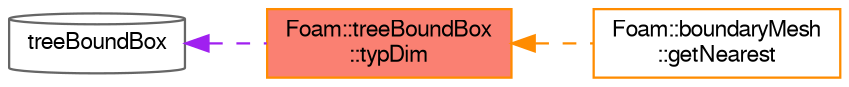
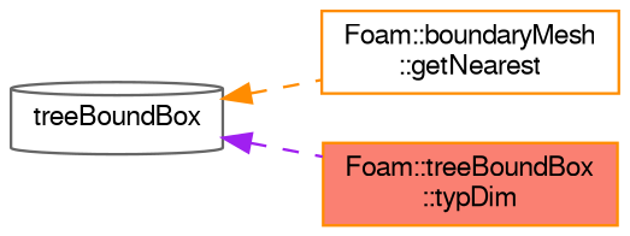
  digraph {
    rankdir=LR
    node [color=darkorange fillcolor=white fontname=FreeSans fontsize=10 shape=box style=filled]
    edge [dir=back fontname=FreeSans fontsize=10 labelfontname=FreeSans labelfontsize=10 style=dashed]
    n1 [color=gray40 fontcolor=black height=0.2 label=treeBoundBox shape=cylinder width=0.4]
    n2 [height=0.2 label="Foam::boundaryMesh\l::getNearest" width=0.4]
    n3 [fillcolor=salmon height=0.2 label="Foam::treeBoundBox\l::typDim" width=0.4]
-   n3 -> n2 [color=darkorange]
+   n1 -> n2 [color=darkorange]
    n1 -> n3 [color=purple]
  }
